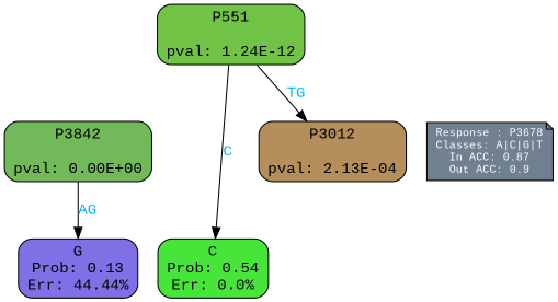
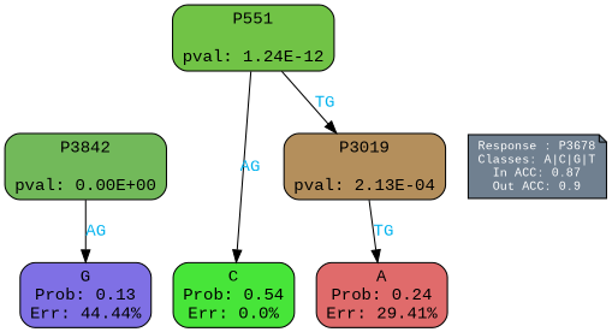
  digraph {
    fontname="Liberation Mono"
    ranksep=equally
    splines=polylines
    node [color=black fontname="Liberation Mono" shape=box style="filled, rounded"]
    edge [fontcolor=deepskyblue2 fontname="Liberation Mono"]
    n1 [fillcolor="#7f70e5" label="G\nProb: 0.13\nErr: 44.44%"]
+   n2 [fillcolor="#e06b6b" label="A\nProb: 0.24\nErr: 29.41%"]
    n3 [fillcolor="#47e539" label="C\nProb: 0.54\nErr: 0.0%"]
    n4 [align=left fillcolor=slategray fontcolor=white fontsize=10 label="Response : P3678\nClasses: A|C|G|T\nIn ACC: 0.87\nOut ACC: 0.9\n" shape=note style=filled]
    n5 [fillcolor="#72b95a" label="P3842\n\npval: 0.00E+00"]
    n6 [fillcolor="#71c346" label="P551\n\npval: 1.24E-12"]
-   n7 [fillcolor="#b48f5c" label="P3012\n\npval: 2.13E-04"]
+   n7 [fillcolor="#b48f5c" label="P3019\n\npval: 2.13E-04"]
    subgraph sub_1 {
      rank=same
      n1
+     n2
      n3
    }
    subgraph sub_2 {
      rank=same
      n4
      n5
    }
    n5 -> n1 [label=AG]
-   n6 -> n3 [label=C]
+   n6 -> n3 [label=AG]
    n6 -> n7 [label=TG]
+   n7 -> n2 [label=TG]
  }
